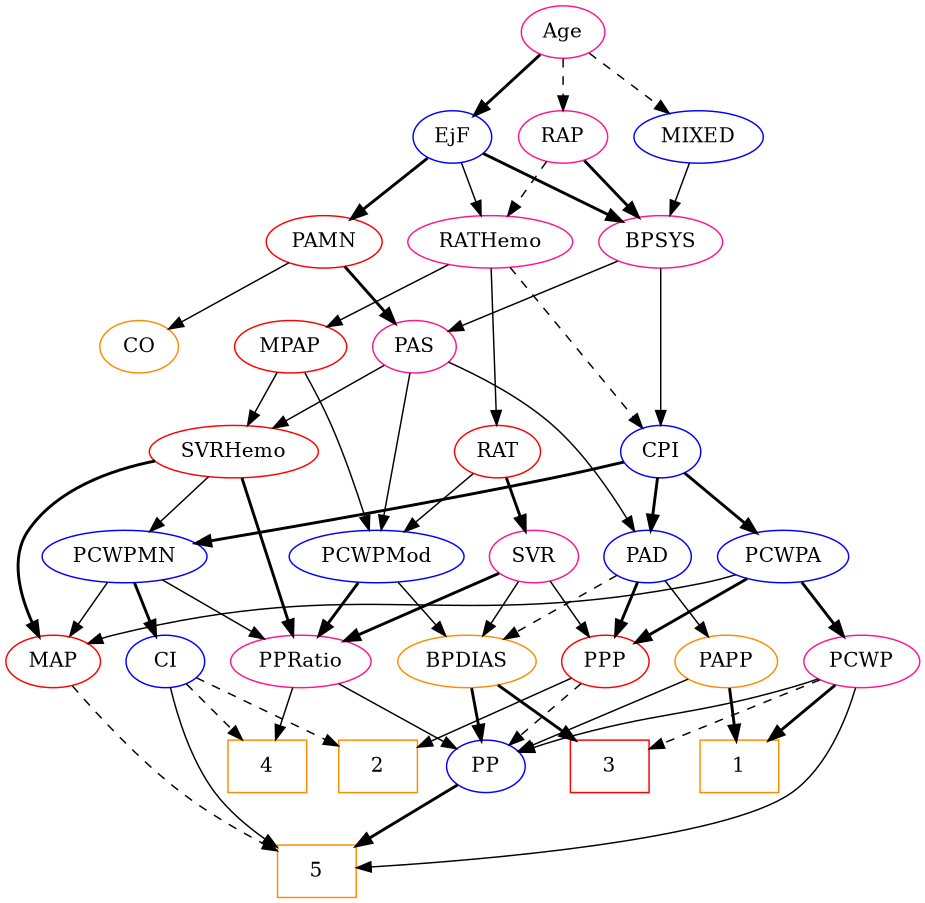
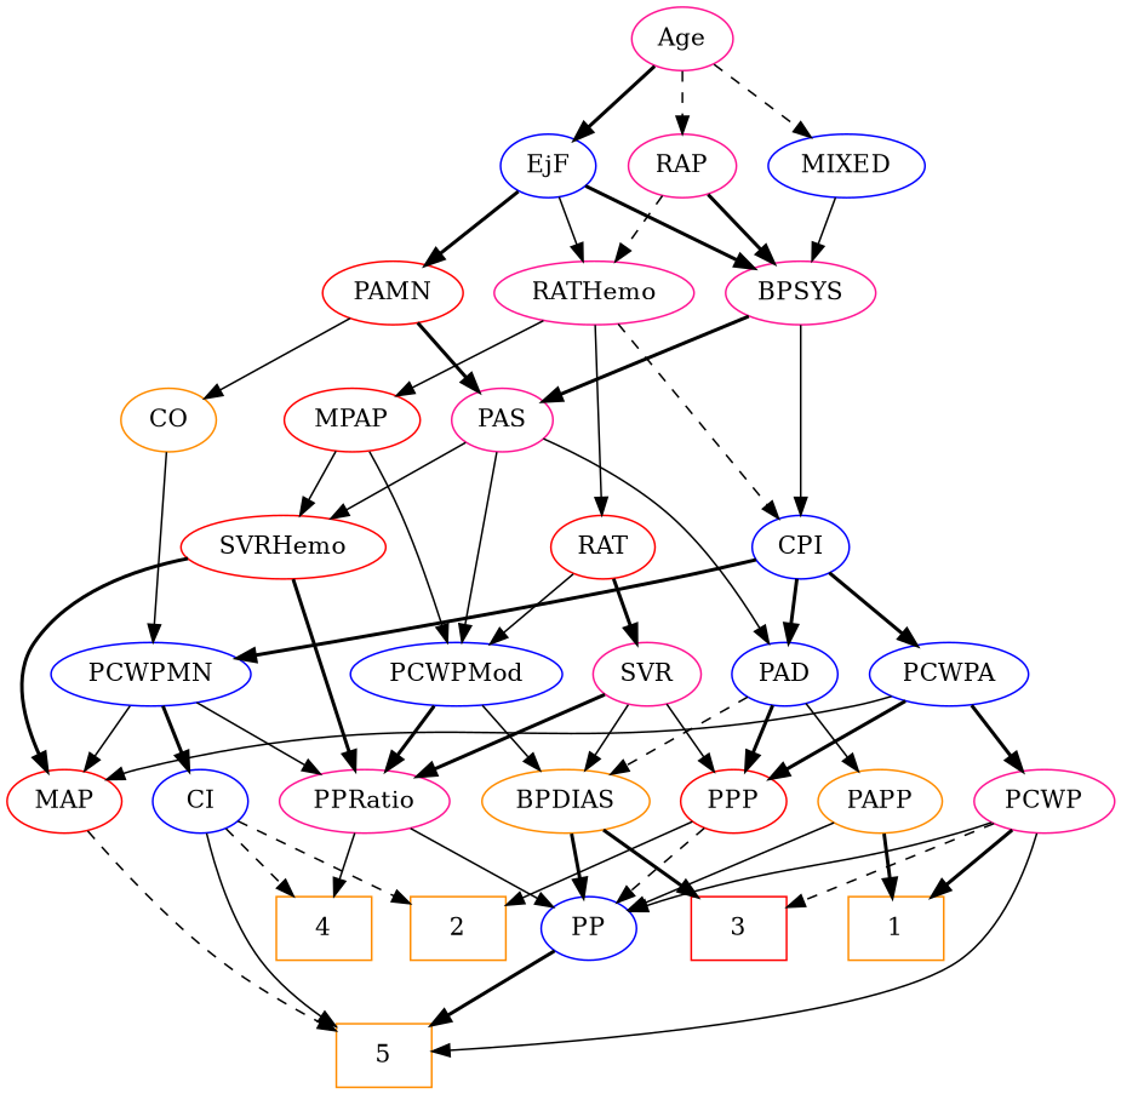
  strict digraph {
    node [color=blue]
    edge [style=solid]
    1 [color=darkorange height=0.5 shape=box width=0.75]
    2 [color=darkorange height=0.5 shape=box width=0.75]
    3 [color=red height=0.5 shape=box width=0.75]
    4 [color=darkorange height=0.5 shape=box width=0.75]
    5 [color=darkorange height=0.5 shape=box width=0.75]
    Age [color=deeppink height=0.5 width=0.75]
    EjF [height=0.5 width=0.75]
    RAP [color=deeppink height=0.5 width=0.77632]
    MIXED [height=0.5 width=1.1193]
    BPSYS [color=deeppink height=0.5 width=1.0471]
    PAMN [color=red height=0.5 width=1.011]
    RATHemo [color=deeppink height=0.5 width=1.3721]
    PAS [color=deeppink height=0.5 width=0.75]
    CPI [height=0.5 width=0.75]
    CO [color=darkorange height=0.5 width=0.75]
    MPAP [color=red height=0.5 width=0.97491]
    RAT [color=red height=0.5 width=0.75827]
    PCWPMod [height=0.5 width=1.4443]
    SVRHemo [color=red height=0.5 width=1.3902]
    PAD [height=0.5 width=0.79437]
    PCWPMN [height=0.5 width=1.3902]
    PCWPA [height=0.5 width=1.1555]
    SVR [color=deeppink height=0.5 width=0.77632]
    BPDIAS [color=darkorange height=0.5 width=1.1735]
    PPRatio [color=deeppink height=0.5 width=1.1013]
    MAP [color=red height=0.5 width=0.84854]
    PP [height=0.5 width=0.75]
    PPP [color=red height=0.5 width=0.75]
    PAPP [color=darkorange height=0.5 width=0.88464]
    CI [height=0.5 width=0.75]
    PCWP [color=deeppink height=0.5 width=0.97491]
    Age -> EjF [style=bold]
    Age -> RAP [style=dashed]
    Age -> MIXED [style=dashed]
    EjF -> BPSYS [style=bold]
    EjF -> PAMN [style=bold]
    EjF -> RATHemo
    RAP -> BPSYS [style=bold]
    RAP -> RATHemo [style=dashed]
    MIXED -> BPSYS
-   BPSYS -> PAS
+   BPSYS -> PAS [style=bold]
    BPSYS -> CPI
    PAMN -> PAS [style=bold]
    PAMN -> CO
    RATHemo -> CPI [style=dashed]
    RATHemo -> MPAP
    RATHemo -> RAT
    PAS -> PCWPMod
    PAS -> SVRHemo
    PAS -> PAD
    CPI -> PAD [style=bold]
    CPI -> PCWPMN [style=bold]
    CPI -> PCWPA [style=bold]
-   SVRHemo -> PCWPMN
+   CO -> PCWPMN
    MPAP -> PCWPMod
    MPAP -> SVRHemo
    RAT -> PCWPMod
    RAT -> SVR [style=bold]
    PCWPMod -> BPDIAS
    PCWPMod -> PPRatio [style=bold]
    SVRHemo -> PPRatio [style=bold]
    SVRHemo -> MAP [style=bold]
    PAD -> BPDIAS [style=dashed]
    PAD -> PPP [style=bold]
    PAD -> PAPP
    PCWPMN -> PPRatio
    PCWPMN -> MAP
    PCWPMN -> CI [style=bold]
    PCWPA -> MAP
    PCWPA -> PPP [style=bold]
    PCWPA -> PCWP [style=bold]
    SVR -> BPDIAS
    SVR -> PPRatio [style=bold]
    SVR -> PPP
    BPDIAS -> 3 [style=bold]
    BPDIAS -> PP [style=bold]
    PPRatio -> 4
    PPRatio -> PP
    MAP -> 5 [style=dashed]
    PP -> 5 [style=bold]
    PPP -> 2
    PPP -> PP [style=dashed]
    PAPP -> 1 [style=bold]
    PAPP -> PP
    CI -> 2 [style=dashed]
    CI -> 4 [style=dashed]
    CI -> 5
    PCWP -> 1 [style=bold]
    PCWP -> 3 [style=dashed]
    PCWP -> 5
    PCWP -> PP
  }
